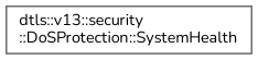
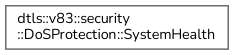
  digraph {
    rankdir=LR
    fontname=Nunito
-   n1 [color=grey40 fillcolor=white fontname=Nunito fontsize=10 height=0.2 label="dtls::v13::security\l::DoSProtection::SystemHealth" shape=box style=filled width=0.4]
+   n1 [color=grey40 fillcolor=white fontname=Nunito fontsize=10 height=0.2 label="dtls::v83::security\l::DoSProtection::SystemHealth" shape=box style=filled width=0.4]
  }
